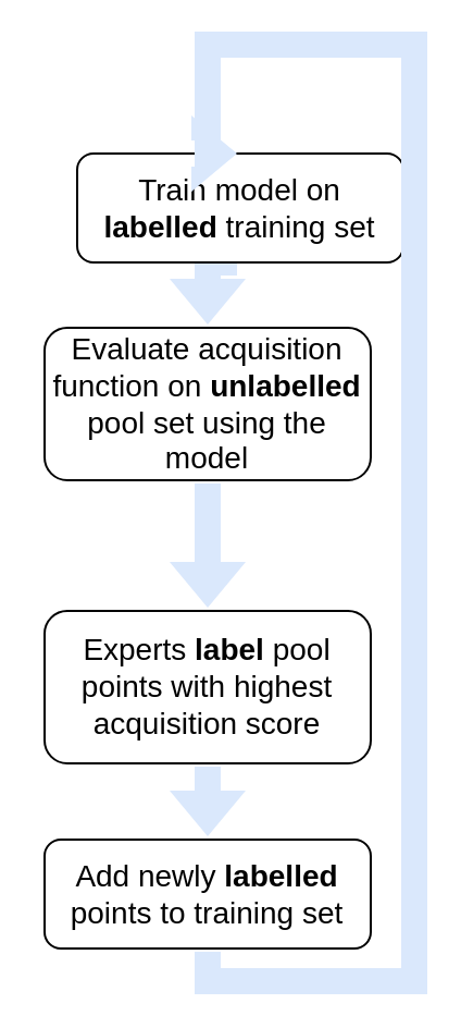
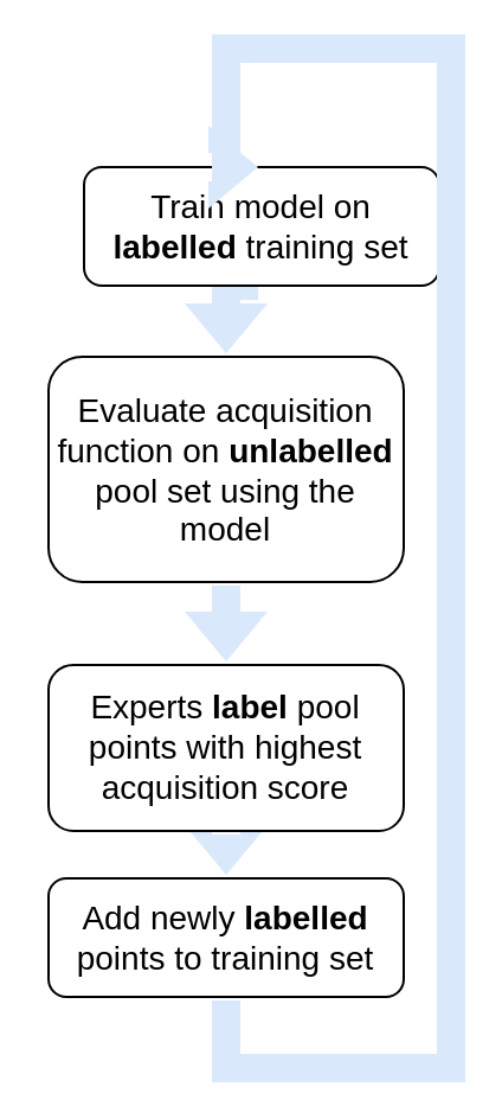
  <mxCell id="0" />
  <mxCell id="1" parent="0" />
  <mxCell id="2" style="edgeStyle=orthogonalEdgeStyle;shape=flexArrow;rounded=0;orthogonalLoop=1;jettySize=auto;html=1;exitX=0.5;exitY=1;exitDx=0;exitDy=0;entryX=0.5;entryY=0;entryDx=0;entryDy=0;startSize=6;sourcePerimeterSpacing=6;endSize=6;targetPerimeterSpacing=6;strokeColor=none;strokeWidth=3;fillColor=#dae8fc;" edge="1" parent="1" source="3" target="5"><mxGeometry relative="1" as="geometry" /></mxCell>
  <mxCell id="3" value="&lt;span id=&quot;docs-internal-guid-9bd1b30d-7fff-6353-daa5-7695b8c2633d&quot;&gt;&lt;p dir=&quot;ltr&quot;&gt;&lt;font style=&quot;font-size: 14px&quot;&gt;Train model on &lt;b&gt;labelled&lt;/b&gt; training set&lt;/font&gt;&lt;/p&gt;&lt;/span&gt;" style="rounded=1;whiteSpace=wrap;html=1;" vertex="1" parent="1"><mxGeometry x="35" y="70" width="150" height="50" as="geometry" /></mxCell>
  <mxCell id="4" style="edgeStyle=orthogonalEdgeStyle;shape=flexArrow;rounded=0;orthogonalLoop=1;jettySize=auto;html=1;exitX=0.5;exitY=1;exitDx=0;exitDy=0;entryX=0.5;entryY=0;entryDx=0;entryDy=0;startSize=6;sourcePerimeterSpacing=6;endSize=6;targetPerimeterSpacing=6;strokeWidth=3;fillColor=#dae8fc;strokeColor=none;" edge="1" parent="1" source="5" target="7"><mxGeometry relative="1" as="geometry" /></mxCell>
- <mxCell id="5" value="&lt;span id=&quot;docs-internal-guid-9bd1b30d-7fff-6353-daa5-7695b8c2633d&quot;&gt;&lt;font style=&quot;font-size: 14px&quot;&gt;&lt;p dir=&quot;ltr&quot;&gt;&lt;/p&gt;&lt;p dir=&quot;ltr&quot;&gt;Evaluate acquisition function on &lt;b&gt;unlabelled&lt;/b&gt; pool set using the model&lt;/p&gt;&lt;/font&gt;&lt;/span&gt;" style="rounded=1;whiteSpace=wrap;html=1;" vertex="1" parent="1"><mxGeometry x="20" y="150" width="150" height="70" as="geometry" /></mxCell>
+ <mxCell id="5" value="&lt;span id=&quot;docs-internal-guid-9bd1b30d-7fff-6353-daa5-7695b8c2633d&quot;&gt;&lt;font style=&quot;font-size: 14px&quot;&gt;&lt;p dir=&quot;ltr&quot;&gt;&lt;/p&gt;&lt;p dir=&quot;ltr&quot;&gt;Evaluate acquisition function on &lt;b&gt;unlabelled&lt;/b&gt; pool set using the model&lt;/p&gt;&lt;/font&gt;&lt;/span&gt;" style="rounded=1;whiteSpace=wrap;html=1;" vertex="1" parent="1"><mxGeometry x="20" y="150" width="150" height="95" as="geometry" /></mxCell>
  <mxCell id="6" style="edgeStyle=orthogonalEdgeStyle;shape=flexArrow;rounded=0;orthogonalLoop=1;jettySize=auto;html=1;exitX=0.5;exitY=1;exitDx=0;exitDy=0;entryX=0.5;entryY=0;entryDx=0;entryDy=0;startSize=6;sourcePerimeterSpacing=6;endSize=6;targetPerimeterSpacing=6;strokeWidth=3;fillColor=#dae8fc;strokeColor=none;" edge="1" parent="1" source="7" target="9"><mxGeometry relative="1" as="geometry" /></mxCell>
  <mxCell id="7" value="&lt;span id=&quot;docs-internal-guid-9bd1b30d-7fff-6353-daa5-7695b8c2633d&quot;&gt;&lt;font style=&quot;font-size: 14px&quot;&gt;&lt;p dir=&quot;ltr&quot;&gt;&lt;/p&gt;&lt;p dir=&quot;ltr&quot;&gt;&lt;/p&gt;&lt;p dir=&quot;ltr&quot;&gt;Experts &lt;b&gt;label&lt;/b&gt; pool points with highest acquisition score&lt;/p&gt;&lt;/font&gt;&lt;/span&gt;" style="rounded=1;whiteSpace=wrap;html=1;" vertex="1" parent="1"><mxGeometry x="20" y="280" width="150" height="70" as="geometry" /></mxCell>
  <mxCell id="8" style="rounded=0;orthogonalLoop=1;jettySize=auto;html=1;exitX=0.5;exitY=1;exitDx=0;exitDy=0;entryX=0.5;entryY=0;entryDx=0;entryDy=0;targetPerimeterSpacing=6;strokeWidth=3;shape=flexArrow;endSize=6;startSize=6;sourcePerimeterSpacing=6;edgeStyle=orthogonalEdgeStyle;spacingTop=4;spacingBottom=5;spacing=4;fillColor=#dae8fc;strokeColor=none;" edge="1" parent="1" source="9" target="3"><mxGeometry relative="1" as="geometry"><Array as="points"><mxPoint x="95" y="450" /><mxPoint x="190" y="450" /><mxPoint x="190" y="20" /><mxPoint x="95" y="20" /></Array></mxGeometry></mxCell>
- <mxCell id="9" value="&lt;span id=&quot;docs-internal-guid-9bd1b30d-7fff-6353-daa5-7695b8c2633d&quot;&gt;&lt;font style=&quot;font-size: 14px&quot;&gt;&lt;p dir=&quot;ltr&quot;&gt;&lt;/p&gt;&lt;p dir=&quot;ltr&quot;&gt;&lt;/p&gt;&lt;p dir=&quot;ltr&quot;&gt;&lt;/p&gt;&lt;p dir=&quot;ltr&quot;&gt;Add newly &lt;b&gt;labelled&lt;/b&gt; points to training set&lt;/p&gt;&lt;/font&gt;&lt;/span&gt;" style="rounded=1;whiteSpace=wrap;html=1;" vertex="1" parent="1"><mxGeometry x="20" y="385" width="150" height="50" as="geometry" /></mxCell>
+ <mxCell id="9" value="&lt;span id=&quot;docs-internal-guid-9bd1b30d-7fff-6353-daa5-7695b8c2633d&quot;&gt;&lt;font style=&quot;font-size: 14px&quot;&gt;&lt;p dir=&quot;ltr&quot;&gt;&lt;/p&gt;&lt;p dir=&quot;ltr&quot;&gt;&lt;/p&gt;&lt;p dir=&quot;ltr&quot;&gt;&lt;/p&gt;&lt;p dir=&quot;ltr&quot;&gt;Add newly &lt;b&gt;labelled&lt;/b&gt; points to training set&lt;/p&gt;&lt;/font&gt;&lt;/span&gt;" style="rounded=1;whiteSpace=wrap;html=1;" vertex="1" parent="1"><mxGeometry x="20" y="370" width="150" height="50" as="geometry" /></mxCell>
